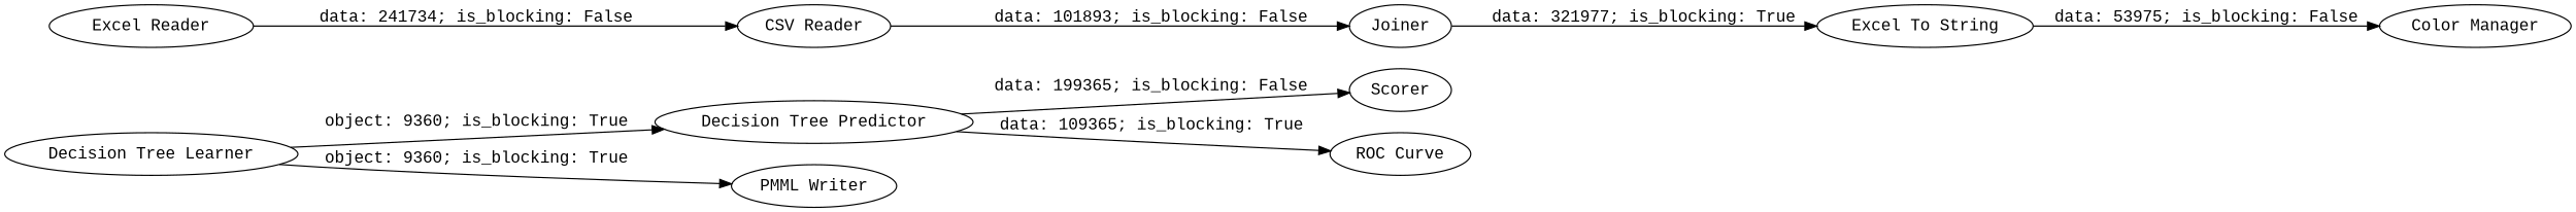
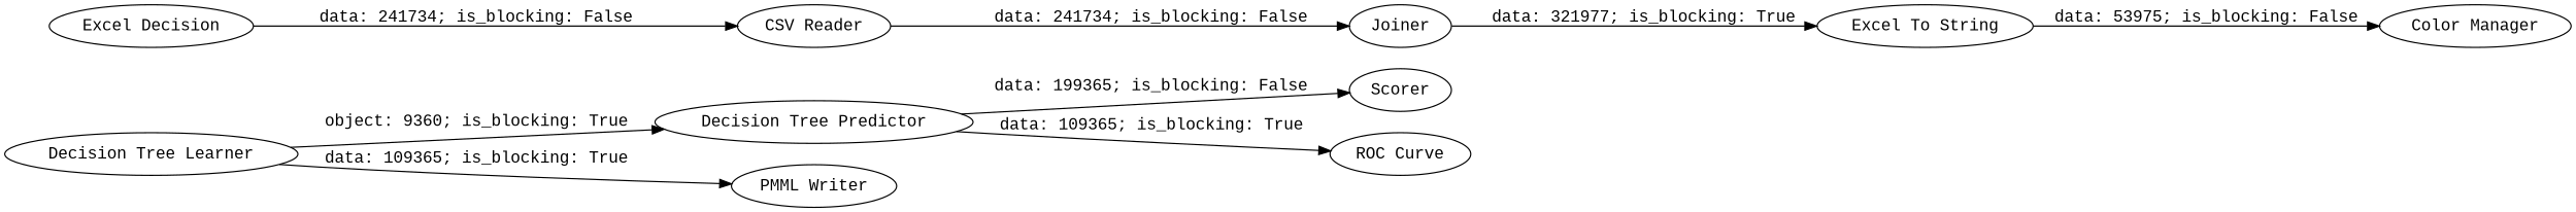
  digraph {
    fontname="Liberation Mono"
    rankdir=LR
    node [fontname="Liberation Mono"]
    edge [fontname="Liberation Mono"]
    n1 [label=Scorer]
    n2 [label=Joiner]
    n3 [label="Excel To String"]
    n4 [label="Color Manager"]
    n5 [label="Decision Tree Predictor"]
    n6 [label="ROC Curve"]
    n7 [label="Decision Tree Learner"]
    n8 [label="PMML Writer"]
-   n9 [label="Excel Reader"]
+   n9 [label="Excel Decision"]
    n10 [label="CSV Reader"]
    n2 -> n3 [label="data: 321977; is_blocking: True"]
    n3 -> n4 [label="data: 53975; is_blocking: False"]
    n5 -> n1 [label="data: 199365; is_blocking: False"]
    n5 -> n6 [label="data: 109365; is_blocking: True"]
    n7 -> n5 [label="object: 9360; is_blocking: True"]
-   n7 -> n8 [label="object: 9360; is_blocking: True"]
+   n7 -> n8 [label="data: 109365; is_blocking: True"]
    n9 -> n10 [label="data: 241734; is_blocking: False"]
-   n10 -> n2 [label="data: 101893; is_blocking: False"]
+   n10 -> n2 [label="data: 241734; is_blocking: False"]
  }
